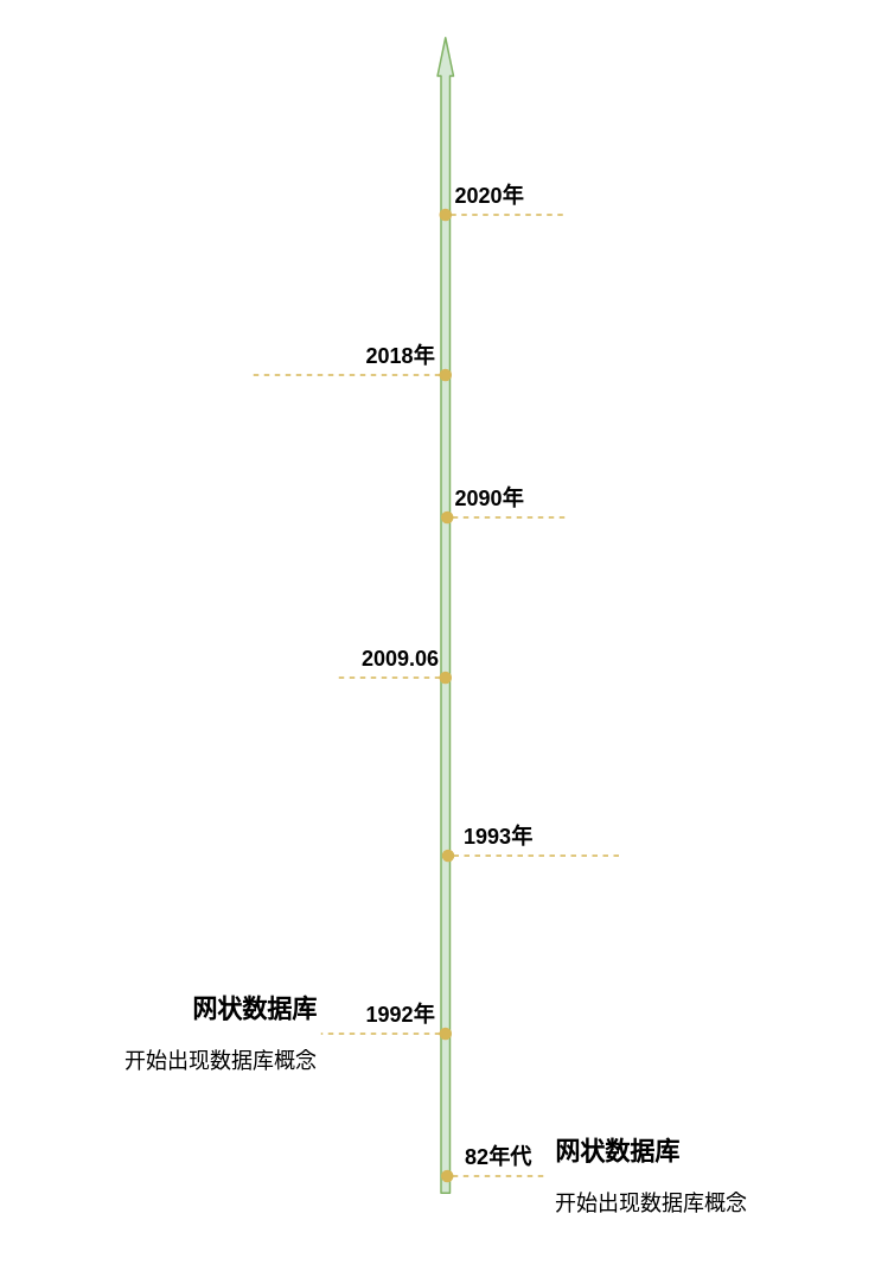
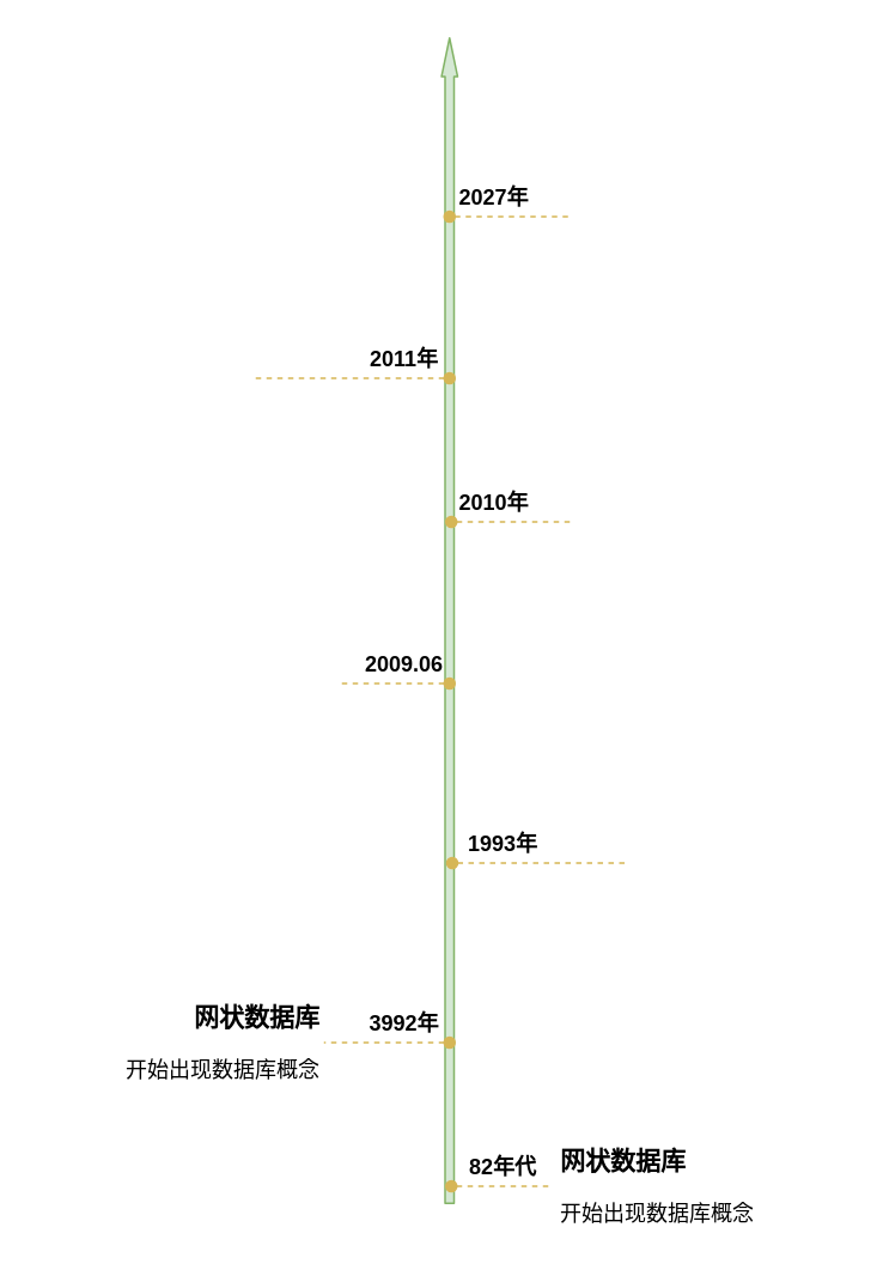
  <mxCell id="0" />
  <mxCell id="1" parent="0" />
  <mxCell id="2" value="" style="shape=flexArrow;endArrow=classic;html=1;width=5;endSize=6.84;endWidth=3;fillColor=#d5e8d4;strokeColor=#82b366;" edge="1" parent="1"><mxGeometry width="50" height="50" relative="1" as="geometry"><mxPoint x="250" y="670" as="sourcePoint" /><mxPoint x="250" y="20" as="targetPoint" /></mxGeometry></mxCell>
  <mxCell id="3" value="" style="endArrow=none;dashed=1;html=1;startArrow=oval;startFill=1;fillColor=#fff2cc;strokeColor=#d6b656;" edge="1" parent="1"><mxGeometry width="50" height="50" relative="1" as="geometry"><mxPoint x="251" y="660" as="sourcePoint" /><mxPoint x="308" y="660" as="targetPoint" /></mxGeometry></mxCell>
  <mxCell id="4" value="&lt;b&gt;82年代&lt;/b&gt;" style="text;html=1;strokeColor=none;fillColor=none;align=center;verticalAlign=middle;whiteSpace=wrap;rounded=0;" vertex="1" parent="1"><mxGeometry x="260" y="640" width="40" height="20" as="geometry" /></mxCell>
  <mxCell id="5" value="" style="endArrow=none;dashed=1;html=1;startArrow=oval;startFill=1;fillColor=#fff2cc;strokeColor=#d6b656;" edge="1" parent="1"><mxGeometry width="50" height="50" relative="1" as="geometry"><mxPoint x="250" y="580" as="sourcePoint" /><mxPoint x="180" y="580" as="targetPoint" /></mxGeometry></mxCell>
- <mxCell id="6" value="&lt;b&gt;1992年&lt;/b&gt;" style="text;html=1;strokeColor=none;fillColor=none;align=center;verticalAlign=middle;whiteSpace=wrap;rounded=0;" vertex="1" parent="1"><mxGeometry x="200" y="560" width="50" height="20" as="geometry" /></mxCell>
+ <mxCell id="6" value="&lt;b&gt;3992年&lt;/b&gt;" style="text;html=1;strokeColor=none;fillColor=none;align=center;verticalAlign=middle;whiteSpace=wrap;rounded=0;" vertex="1" parent="1"><mxGeometry x="200" y="560" width="50" height="20" as="geometry" /></mxCell>
  <mxCell id="7" value="" style="endArrow=none;dashed=1;html=1;startArrow=oval;startFill=1;fillColor=#fff2cc;strokeColor=#d6b656;" edge="1" parent="1"><mxGeometry width="50" height="50" relative="1" as="geometry"><mxPoint x="250" y="380" as="sourcePoint" /><mxPoint x="190" y="380" as="targetPoint" /></mxGeometry></mxCell>
  <mxCell id="8" value="" style="endArrow=none;dashed=1;html=1;startArrow=oval;startFill=1;fillColor=#fff2cc;strokeColor=#d6b656;" edge="1" parent="1"><mxGeometry width="50" height="50" relative="1" as="geometry"><mxPoint x="251.5" y="480" as="sourcePoint" /><mxPoint x="350" y="480" as="targetPoint" /></mxGeometry></mxCell>
  <mxCell id="9" value="" style="endArrow=none;dashed=1;html=1;startArrow=oval;startFill=1;fillColor=#fff2cc;strokeColor=#d6b656;" edge="1" parent="1"><mxGeometry width="50" height="50" relative="1" as="geometry"><mxPoint x="251" y="290" as="sourcePoint" /><mxPoint x="320" y="290" as="targetPoint" /></mxGeometry></mxCell>
  <mxCell id="10" value="" style="endArrow=none;dashed=1;html=1;startArrow=oval;startFill=1;fillColor=#fff2cc;strokeColor=#d6b656;" edge="1" parent="1"><mxGeometry width="50" height="50" relative="1" as="geometry"><mxPoint x="250" y="210" as="sourcePoint" /><mxPoint x="140" y="210" as="targetPoint" /></mxGeometry></mxCell>
  <mxCell id="11" value="&lt;font&gt;&lt;font style=&quot;font-size: 14px&quot;&gt;&lt;b&gt;网状数据库&lt;/b&gt;&lt;/font&gt;&lt;br&gt;&lt;/font&gt;&lt;br&gt;开始出现数据库概念" style="text;html=1;strokeColor=none;fillColor=none;align=left;verticalAlign=middle;whiteSpace=wrap;rounded=0;dashed=1;" vertex="1" parent="1"><mxGeometry x="310" y="625" width="160" height="70" as="geometry" /></mxCell>
  <mxCell id="12" value="&lt;font&gt;&lt;font style=&quot;font-size: 14px&quot;&gt;&lt;b&gt;网状数据库&lt;/b&gt;&lt;/font&gt;&lt;br&gt;&lt;/font&gt;&lt;br&gt;开始出现数据库概念" style="text;html=1;strokeColor=none;fillColor=none;align=right;verticalAlign=middle;whiteSpace=wrap;rounded=0;dashed=1;" vertex="1" parent="1"><mxGeometry x="20" y="545" width="160" height="70" as="geometry" /></mxCell>
  <mxCell id="13" value="&lt;b&gt;1993年&lt;/b&gt;" style="text;html=1;strokeColor=none;fillColor=none;align=center;verticalAlign=middle;whiteSpace=wrap;rounded=0;" vertex="1" parent="1"><mxGeometry x="255" y="460" width="50" height="20" as="geometry" /></mxCell>
  <mxCell id="14" value="&lt;b&gt;2009.06&lt;/b&gt;" style="text;html=1;strokeColor=none;fillColor=none;align=center;verticalAlign=middle;whiteSpace=wrap;rounded=0;" vertex="1" parent="1"><mxGeometry x="200" y="360" width="50" height="20" as="geometry" /></mxCell>
- <mxCell id="15" value="&lt;b&gt;2090年&lt;/b&gt;" style="text;html=1;strokeColor=none;fillColor=none;align=center;verticalAlign=middle;whiteSpace=wrap;rounded=0;" vertex="1" parent="1"><mxGeometry x="250" y="270" width="50" height="20" as="geometry" /></mxCell>
- <mxCell id="16" value="&lt;b&gt;2018年&lt;/b&gt;" style="text;html=1;strokeColor=none;fillColor=none;align=center;verticalAlign=middle;whiteSpace=wrap;rounded=0;" vertex="1" parent="1"><mxGeometry x="200" y="190" width="50" height="20" as="geometry" /></mxCell>
+ <mxCell id="15" value="&lt;b&gt;2010年&lt;/b&gt;" style="text;html=1;strokeColor=none;fillColor=none;align=center;verticalAlign=middle;whiteSpace=wrap;rounded=0;" vertex="1" parent="1"><mxGeometry x="250" y="270" width="50" height="20" as="geometry" /></mxCell>
+ <mxCell id="16" value="&lt;b&gt;2011年&lt;/b&gt;" style="text;html=1;strokeColor=none;fillColor=none;align=center;verticalAlign=middle;whiteSpace=wrap;rounded=0;" vertex="1" parent="1"><mxGeometry x="200" y="190" width="50" height="20" as="geometry" /></mxCell>
  <mxCell id="17" value="" style="endArrow=none;dashed=1;html=1;startArrow=oval;startFill=1;fillColor=#fff2cc;strokeColor=#d6b656;" edge="1" parent="1"><mxGeometry width="50" height="50" relative="1" as="geometry"><mxPoint x="250" y="120" as="sourcePoint" /><mxPoint x="319" y="120" as="targetPoint" /></mxGeometry></mxCell>
- <mxCell id="18" value="&lt;b&gt;2020年&lt;/b&gt;" style="text;html=1;strokeColor=none;fillColor=none;align=center;verticalAlign=middle;whiteSpace=wrap;rounded=0;" vertex="1" parent="1"><mxGeometry x="250" y="100" width="50" height="20" as="geometry" /></mxCell>
+ <mxCell id="18" value="&lt;b&gt;2027年&lt;/b&gt;" style="text;html=1;strokeColor=none;fillColor=none;align=center;verticalAlign=middle;whiteSpace=wrap;rounded=0;" vertex="1" parent="1"><mxGeometry x="250" y="100" width="50" height="20" as="geometry" /></mxCell>
